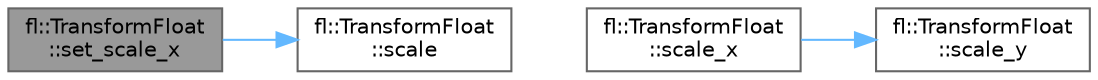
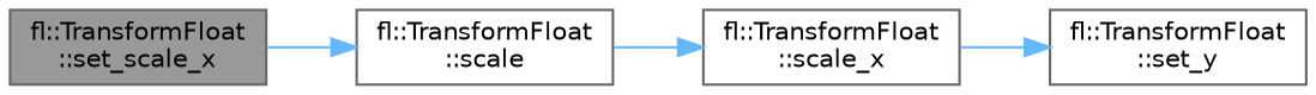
  digraph {
    rankdir=LR
    node [color=grey40 fillcolor=white fontname=Helvetica fontsize=10 shape=box style=filled]
    edge [color=steelblue1 fontname=Helvetica fontsize=10 labelfontname=Helvetica labelfontsize=10 style=solid]
    n1 [color=gray40 fillcolor=grey60 fontcolor=black height=0.2 label="fl::TransformFloat\l::set_scale_x" width=0.4]
    n2 [height=0.2 label="fl::TransformFloat\l::scale" width=0.4]
    n3 [height=0.2 label="fl::TransformFloat\l::scale_x" width=0.4]
-   n4 [height=0.2 label="fl::TransformFloat\l::scale_y" width=0.4]
+   n4 [height=0.2 label="fl::TransformFloat\l::set_y" width=0.4]
    n1 -> n2
+   n2 -> n3
    n3 -> n4
  }
